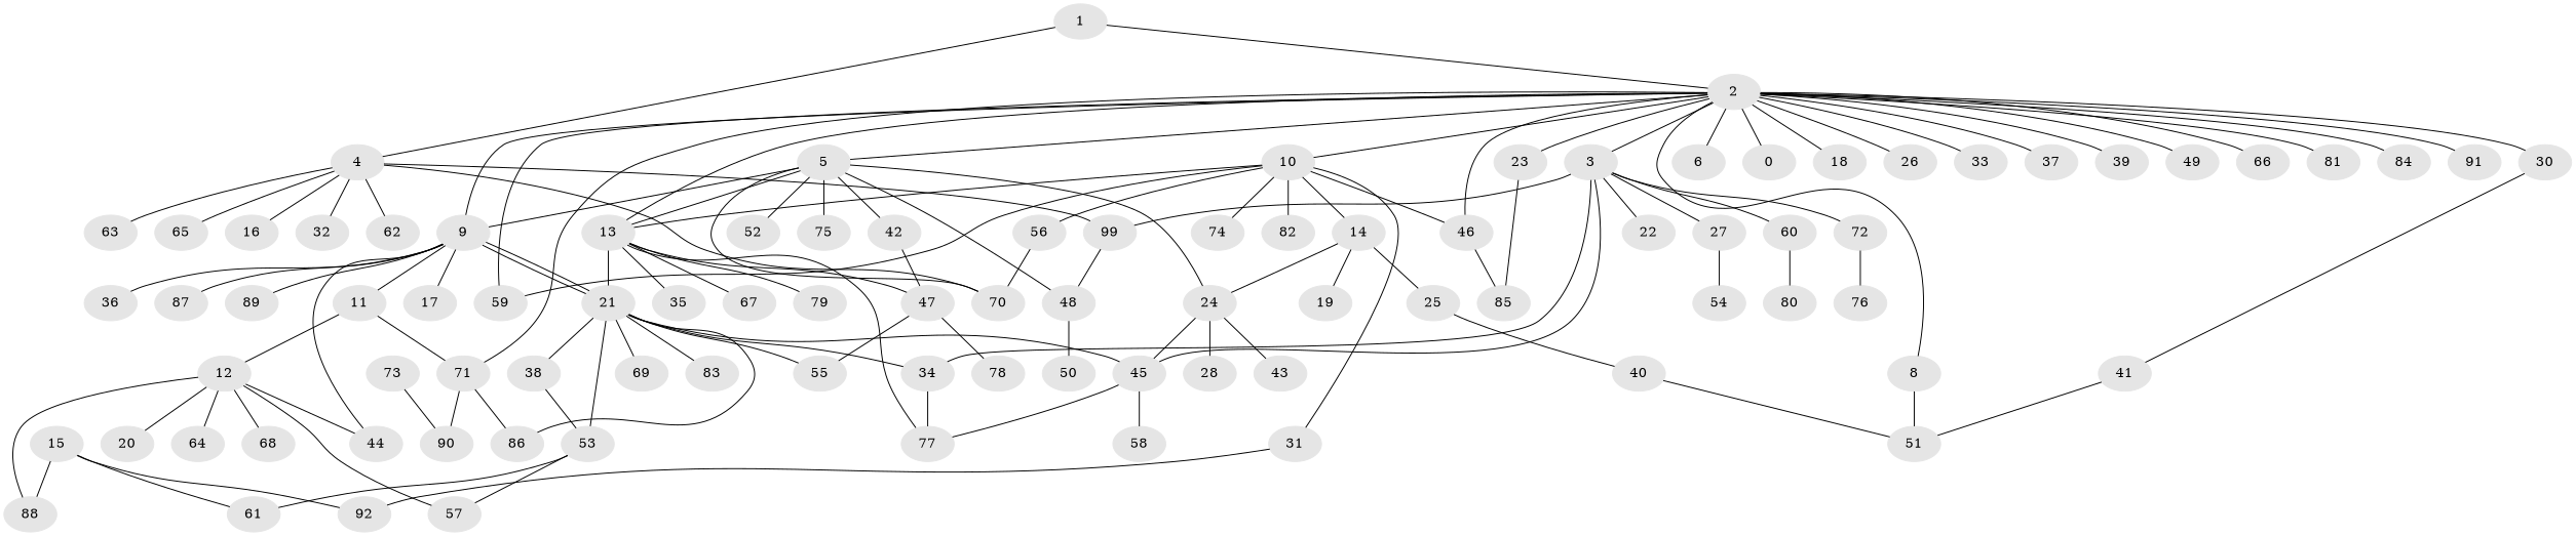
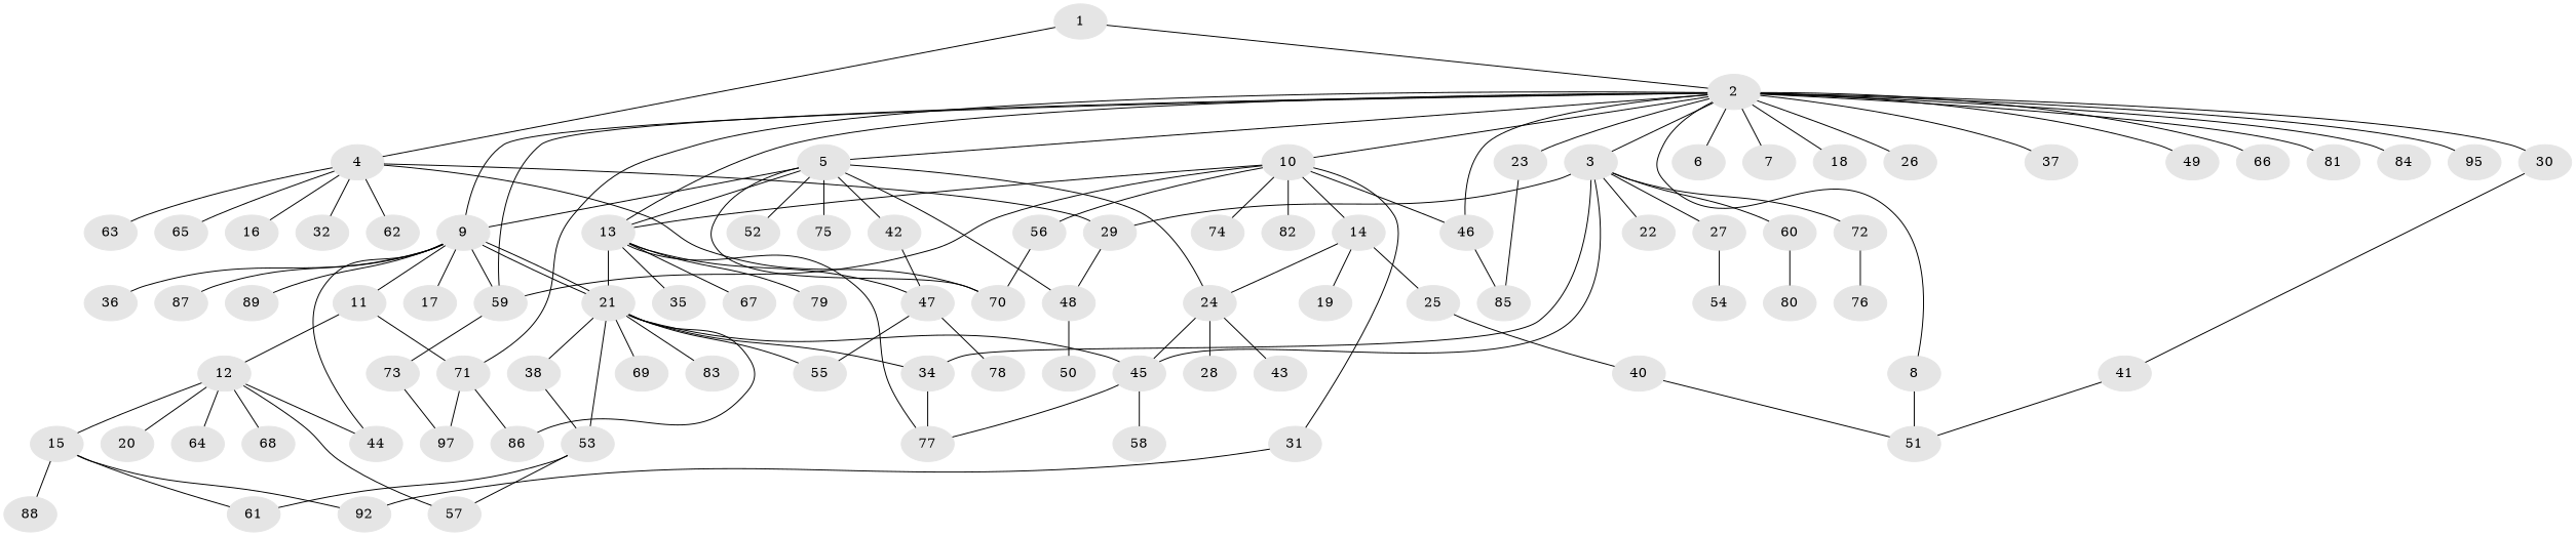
  graph {
    node [color=gray90 style=filled]
    1
    2
    4
    3
    5
    6
-   7 [label=0]
+   7
    8
    9
    10
    13
    18
    23
    26
    30
-   33
    37
-   39
    46
    49
    59
    66
    71
    81
    84
-   91
-   29 [label=99]
+   91 [label=95]
+   29
    16
    32
    62
    63
    65
    70
    22
    27
    34
    45
    60
    72
    24
    42
    48
    52
    75
    51
    11
    17
    21
    36
    44
    87
    89
    14
    31
    56
    74
    82
    35
    47
    67
    77
    79
    85
    41
    73
    86
-   90
+   90 [label=97]
    54
    58
    80
    76
    28
    43
    50
    12
    38
    53
    55
    69
    83
    19
    25
    92
    15
    20
    57
    64
    68
    61
    88
    78
    40
    1 -- 2
    1 -- 4
    2 -- 3
    2 -- 5
    2 -- 6
    2 -- 7
    2 -- 8
    2 -- 9
    2 -- 10
    2 -- 13
    2 -- 18
    2 -- 23
    2 -- 26
    2 -- 30
-   2 -- 33
    2 -- 37
-   2 -- 39
    2 -- 46
    2 -- 49
    2 -- 59
    2 -- 66
    2 -- 71
    2 -- 81
    2 -- 84
    2 -- 91
    4 -- 29
    4 -- 16
    4 -- 32
    4 -- 62
    4 -- 63
    4 -- 65
    4 -- 70
    3 -- 29
    3 -- 22
    3 -- 27
    3 -- 34
    3 -- 45
    3 -- 60
    3 -- 72
    5 -- 9
    5 -- 13
    5 -- 70
    5 -- 24
    5 -- 42
    5 -- 48
    5 -- 52
    5 -- 75
    8 -- 51
+   9 -- 59
    9 -- 11
    9 -- 17
    9 -- 21
    9 -- 21
    9 -- 36
    9 -- 44
    9 -- 87
    9 -- 89
    10 -- 13
    10 -- 46
    10 -- 59
    10 -- 14
    10 -- 31
    10 -- 56
    10 -- 74
    10 -- 82
    13 -- 21
    13 -- 35
    13 -- 47
    13 -- 67
    13 -- 77
    13 -- 79
    23 -- 85
    30 -- 41
    46 -- 85
+   59 -- 73
    71 -- 86
    71 -- 90
    29 -- 48
    27 -- 54
    34 -- 77
    45 -- 77
    45 -- 58
    60 -- 80
    72 -- 76
    24 -- 45
    24 -- 28
    24 -- 43
    42 -- 47
    48 -- 50
    11 -- 71
    11 -- 12
    21 -- 34
    21 -- 45
    21 -- 86
    21 -- 38
    21 -- 53
    21 -- 55
    21 -- 69
    21 -- 83
    14 -- 24
    14 -- 19
    14 -- 25
    31 -- 92
    56 -- 70
    47 -- 55
    47 -- 78
    41 -- 51
    73 -- 90
    12 -- 44
-   12 -- 88
+   12 -- 15
    12 -- 20
    12 -- 57
    12 -- 64
    12 -- 68
    38 -- 53
    53 -- 57
    53 -- 61
    25 -- 40
    15 -- 92
    15 -- 61
    15 -- 88
    40 -- 51
  }
